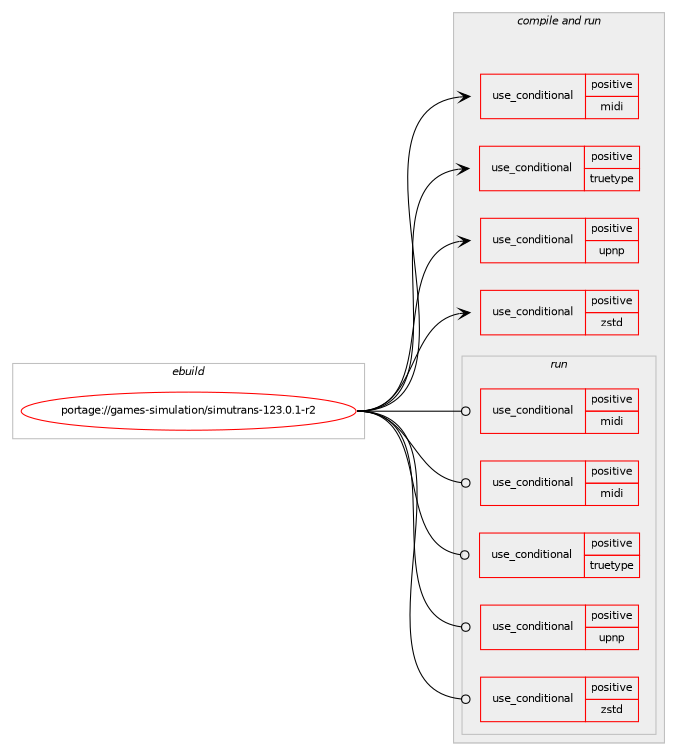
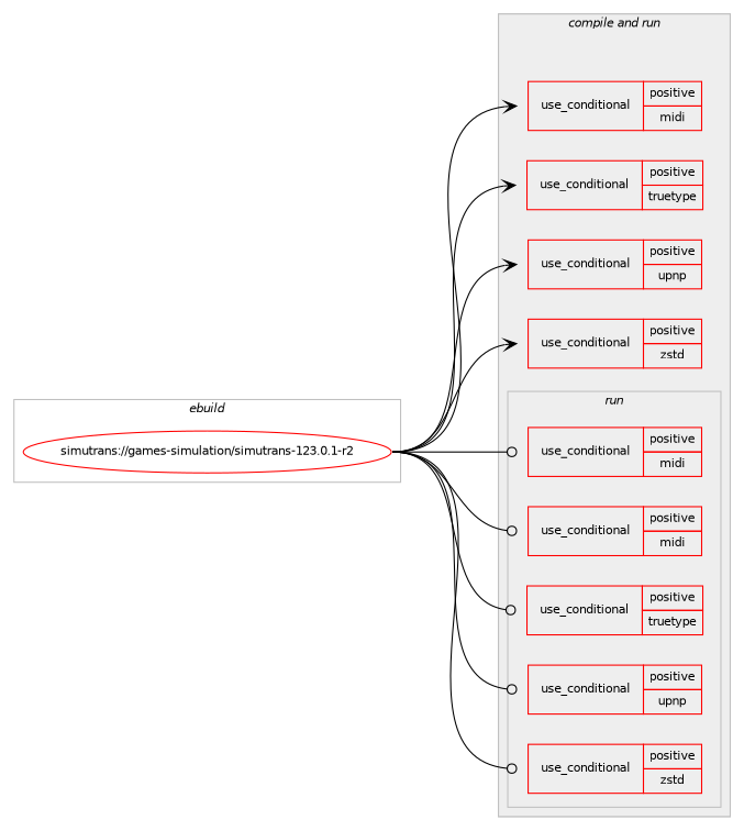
  digraph {
    compound=true
    concentrate=true
    fontname=Helvetica
    fontsize=10
    newrank=true
    rankdir=LR
    ranksep=1.5
    node [color=red fontname=Helvetica fontsize=10 shape=none]
    edge [arrowhead=odot headport=w style=solid tailport=e weight=20]
-   n1 [label="portage://games-simulation/simutrans-123.0.1-r2" width=4 shape=""]
+   n1 [label="simutrans://games-simulation/simutrans-123.0.1-r2" width=4 shape=""]
    n2 [label=<<TABLE BORDER="0" CELLBORDER="1" CELLSPACING="0" CELLPADDING="4"><TR><TD ROWSPAN="3" CELLPADDING="10">use_conditional</TD></TR><TR><TD>positive</TD></TR><TR><TD>midi</TD></TR></TABLE>>]
    n3 [label=<<TABLE BORDER="0" CELLBORDER="1" CELLSPACING="0" CELLPADDING="4"><TR><TD ROWSPAN="3" CELLPADDING="10">use_conditional</TD></TR><TR><TD>positive</TD></TR><TR><TD>truetype</TD></TR></TABLE>>]
    n4 [label=<<TABLE BORDER="0" CELLBORDER="1" CELLSPACING="0" CELLPADDING="4"><TR><TD ROWSPAN="3" CELLPADDING="10">use_conditional</TD></TR><TR><TD>positive</TD></TR><TR><TD>upnp</TD></TR></TABLE>>]
    n5 [label=<<TABLE BORDER="0" CELLBORDER="1" CELLSPACING="0" CELLPADDING="4"><TR><TD ROWSPAN="3" CELLPADDING="10">use_conditional</TD></TR><TR><TD>positive</TD></TR><TR><TD>zstd</TD></TR></TABLE>>]
    n6 [label=<<TABLE BORDER="0" CELLBORDER="1" CELLSPACING="0" CELLPADDING="4"><TR><TD ROWSPAN="3" CELLPADDING="10">use_conditional</TD></TR><TR><TD>positive</TD></TR><TR><TD>midi</TD></TR></TABLE>>]
    n7 [label=<<TABLE BORDER="0" CELLBORDER="1" CELLSPACING="0" CELLPADDING="4"><TR><TD ROWSPAN="3" CELLPADDING="10">use_conditional</TD></TR><TR><TD>positive</TD></TR><TR><TD>midi</TD></TR></TABLE>>]
    n8 [label=<<TABLE BORDER="0" CELLBORDER="1" CELLSPACING="0" CELLPADDING="4"><TR><TD ROWSPAN="3" CELLPADDING="10">use_conditional</TD></TR><TR><TD>positive</TD></TR><TR><TD>truetype</TD></TR></TABLE>>]
    n9 [label=<<TABLE BORDER="0" CELLBORDER="1" CELLSPACING="0" CELLPADDING="4"><TR><TD ROWSPAN="3" CELLPADDING="10">use_conditional</TD></TR><TR><TD>positive</TD></TR><TR><TD>upnp</TD></TR></TABLE>>]
    n10 [label=<<TABLE BORDER="0" CELLBORDER="1" CELLSPACING="0" CELLPADDING="4"><TR><TD ROWSPAN="3" CELLPADDING="10">use_conditional</TD></TR><TR><TD>positive</TD></TR><TR><TD>zstd</TD></TR></TABLE>>]
    subgraph cluster_1 {
      color=gray
      label=<<i>ebuild</i>>
      rank=same
      n1
    }
    subgraph cluster_2 {
      color=gray
      label=<<i>dependencies</i>>
      subgraph cluster_3 {
        color=gray
        fillcolor="#eeeeee"
        label=<<i>compile</i>>
        style=filled
        subgraph sub_4 {
          color=gray
          fillcolor="#eeeeee"
          label=<<i>compile</i>>
          style=filled
          n2
        }
        subgraph sub_5 {
          color=gray
          fillcolor="#eeeeee"
          label=<<i>compile</i>>
          style=filled
          n3
        }
        subgraph sub_6 {
          color=gray
          fillcolor="#eeeeee"
          label=<<i>compile</i>>
          style=filled
          n4
        }
        subgraph sub_7 {
          color=gray
          fillcolor="#eeeeee"
          label=<<i>compile</i>>
          style=filled
          n5
        }
      }
      subgraph cluster_8 {
        color=gray
        fillcolor="#eeeeee"
        label=<<i>compile and run</i>>
        style=filled
      }
      subgraph cluster_9 {
        color=gray
        fillcolor="#eeeeee"
        label=<<i>run</i>>
        style=filled
        subgraph sub_10 {
          color=gray
          fillcolor="#eeeeee"
          label=<<i>run</i>>
          style=filled
          n6
        }
        subgraph sub_11 {
          color=gray
          fillcolor="#eeeeee"
          label=<<i>run</i>>
          style=filled
          n7
        }
        subgraph sub_12 {
          color=gray
          fillcolor="#eeeeee"
          label=<<i>run</i>>
          style=filled
          n8
        }
        subgraph sub_13 {
          color=gray
          fillcolor="#eeeeee"
          label=<<i>run</i>>
          style=filled
          n9
        }
        subgraph sub_14 {
          color=gray
          fillcolor="#eeeeee"
          label=<<i>run</i>>
          style=filled
          n10
        }
      }
    }
    subgraph cluster_15 {
      color=gray
      label=<<i>candidates</i>>
      rank=same
    }
    n1 -> n2 [arrowhead=vee]
    n1 -> n3 [arrowhead=vee]
    n1 -> n4 [arrowhead=vee]
    n1 -> n5 [arrowhead=vee]
    n1 -> n6
    n1 -> n7
    n1 -> n8
    n1 -> n9
    n1 -> n10
  }
